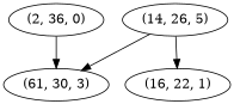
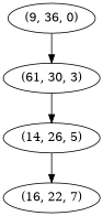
  digraph {
    n1 [label="(61, 30, 3)"]
-   "(2, 36, 0)"
+   "(2, 36, 0)" [label="(9, 36, 0)"]
    "(14, 26, 5)"
-   "(16, 22, 7)" [label="(16, 22, 1)"]
-   "(14, 26, 5)" -> n1
+   "(16, 22, 7)"
+   n1 -> "(14, 26, 5)"
    "(2, 36, 0)" -> n1
    "(14, 26, 5)" -> "(16, 22, 7)"
  }
